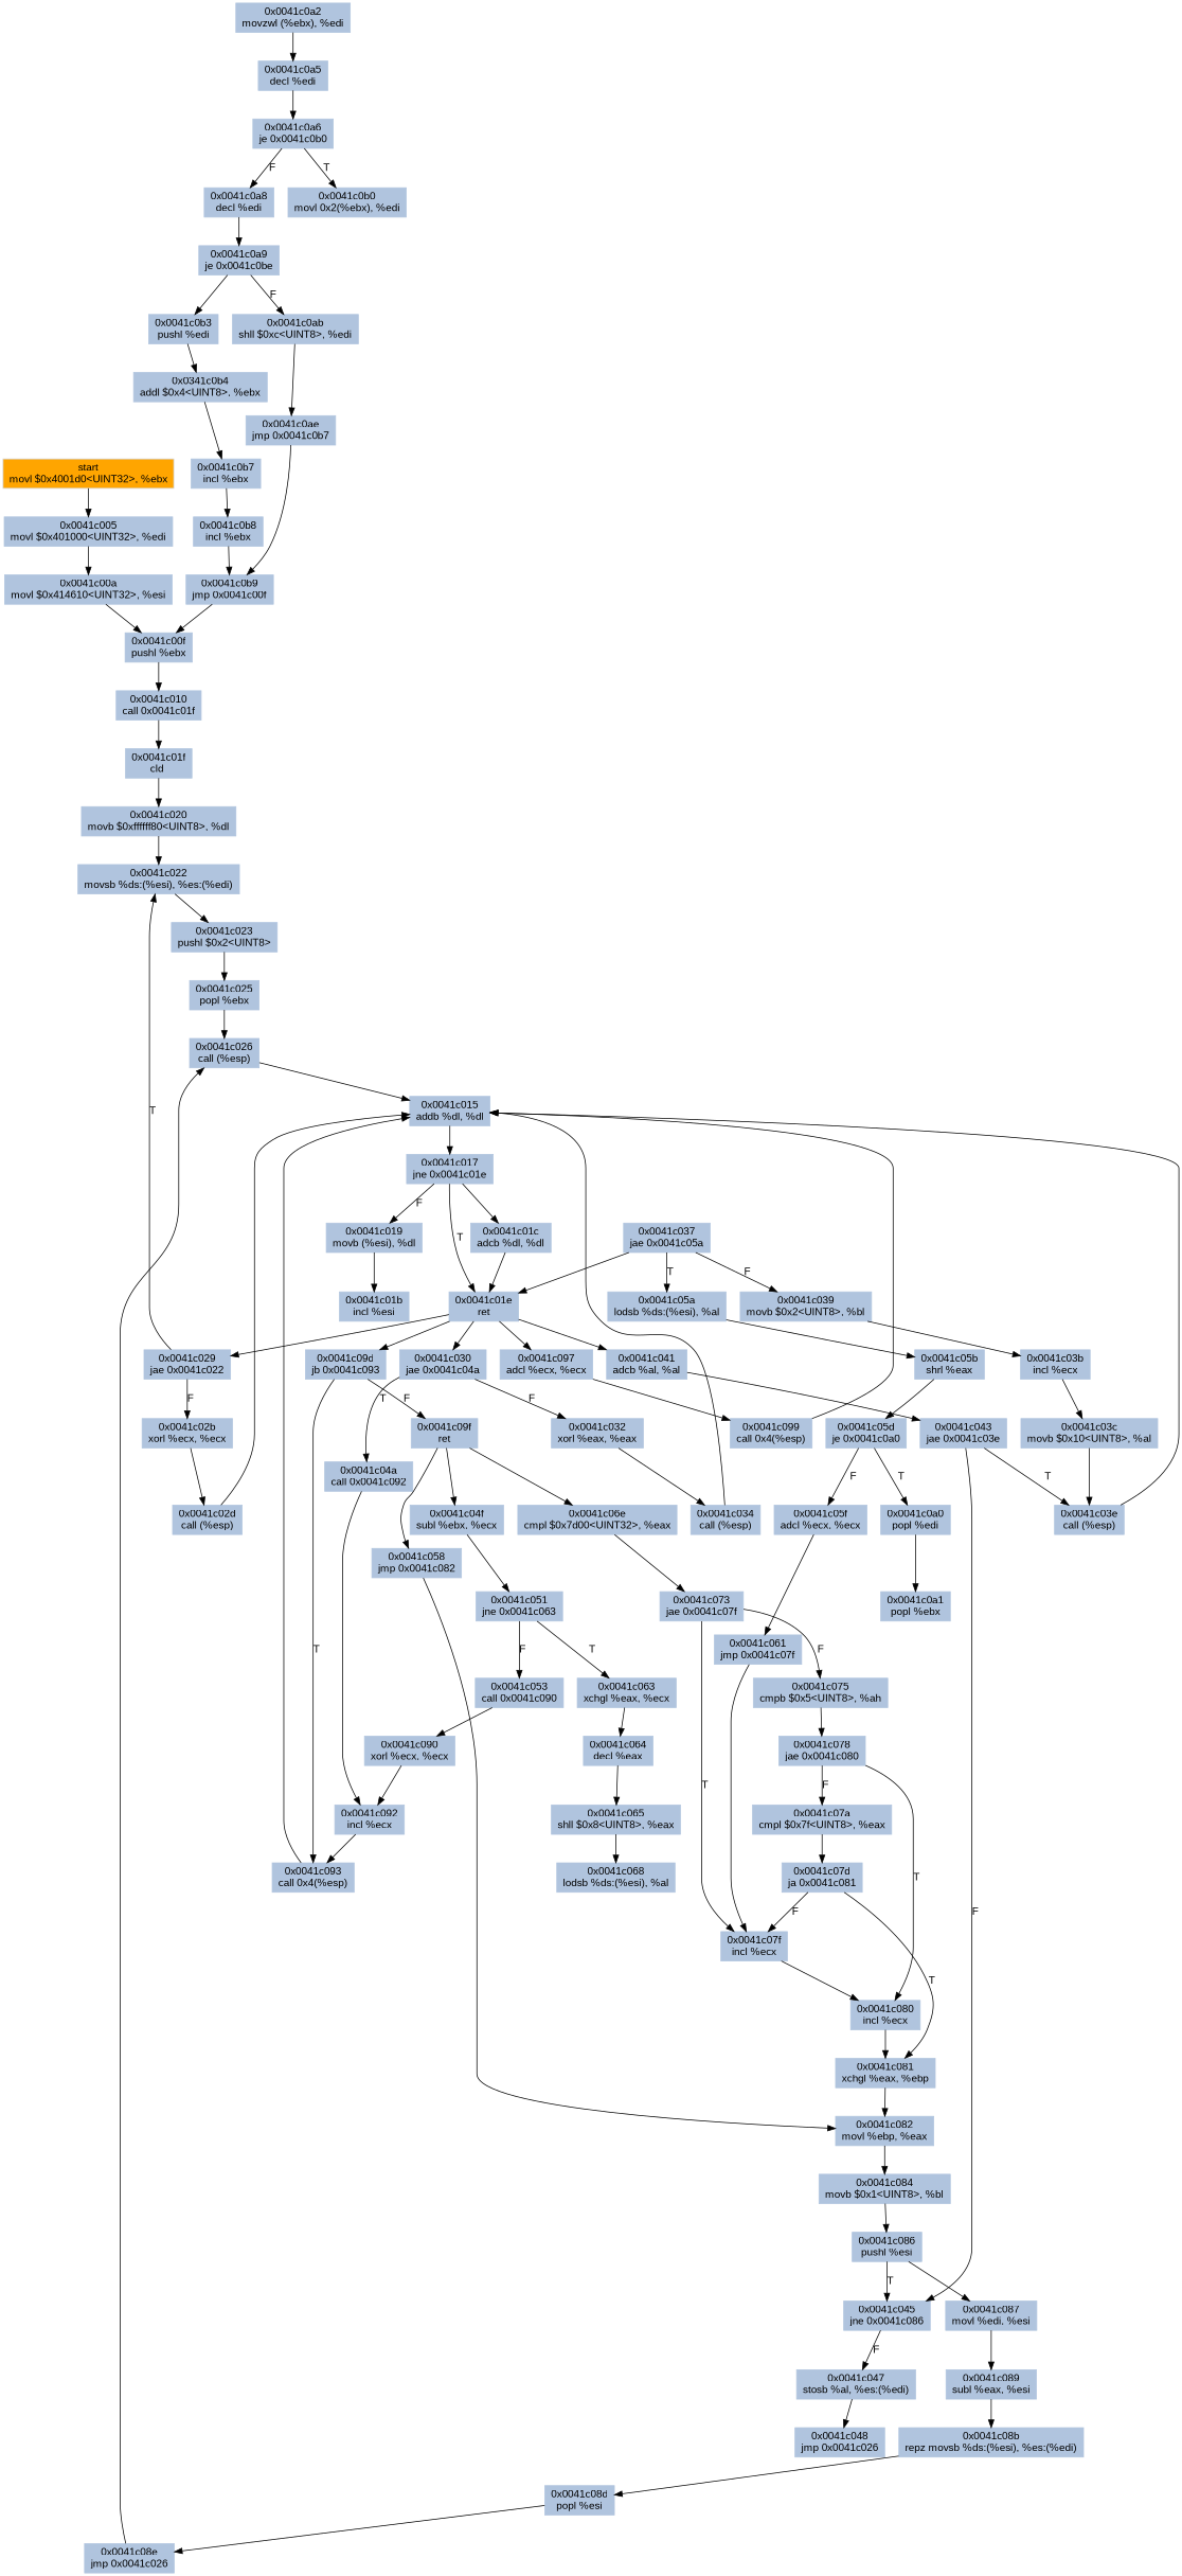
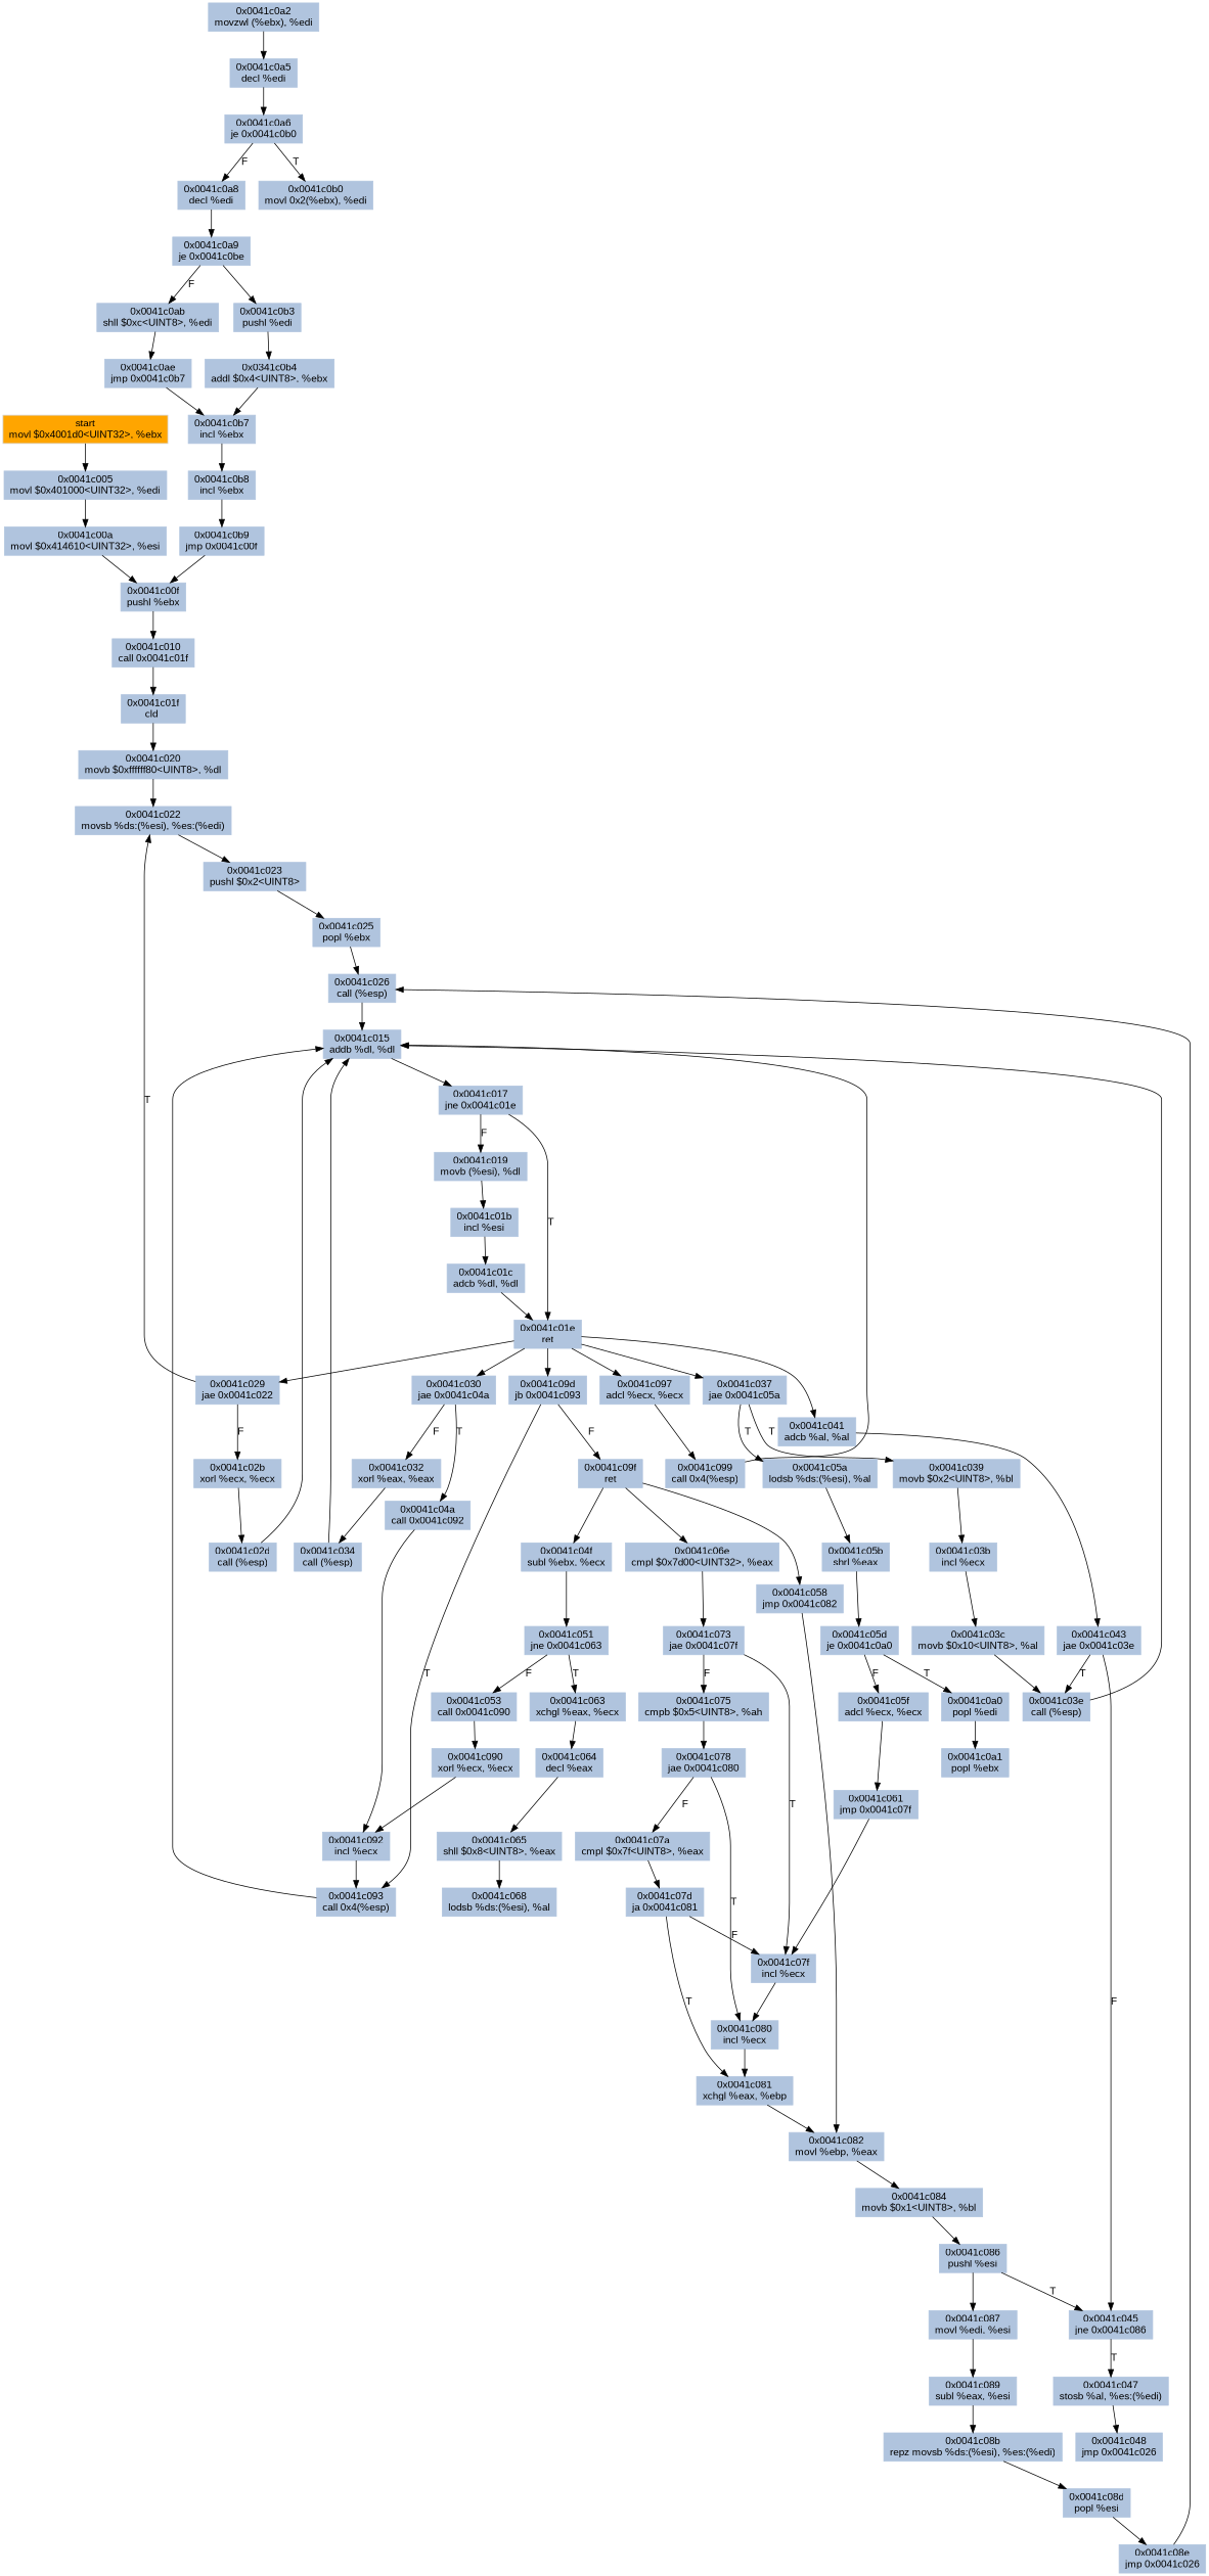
  digraph {
    fontname="Liberation Sans"
    node [color=lightsteelblue fillcolor=lightsteelblue fontname="Liberation Sans" shape=rectangle style=filled]
    edge [color="#000000" fontname="Liberation Sans"]
    n1 [color=lightgrey fillcolor=orange label="start\nmovl $0x4001d0<UINT32>, %ebx"]
    n2 [label="0x0041c005\nmovl $0x401000<UINT32>, %edi"]
    n3 [label="0x0041c00a\nmovl $0x414610<UINT32>, %esi"]
    n4 [label="0x0041c00f\npushl %ebx"]
    n5 [label="0x0041c010\ncall 0x0041c01f"]
    n6 [label="0x0041c01f\ncld "]
    n7 [label="0x0041c020\nmovb $0xffffff80<UINT8>, %dl"]
    n8 [label="0x0041c022\nmovsb %ds:(%esi), %es:(%edi)"]
    n9 [label="0x0041c023\npushl $0x2<UINT8>"]
    n10 [label="0x0041c025\npopl %ebx"]
    n11 [label="0x0041c026\ncall (%esp)"]
    n12 [label="0x0041c015\naddb %dl, %dl"]
    n13 [label="0x0041c017\njne 0x0041c01e"]
    n14 [label="0x0041c019\nmovb (%esi), %dl"]
    n15 [label="0x0041c01e\nret"]
    n16 [label="0x0041c01b\nincl %esi"]
    n17 [label="0x0041c029\njae 0x0041c022"]
    n18 [label="0x0041c030\njae 0x0041c04a"]
    n19 [label="0x0041c037\njae 0x0041c05a"]
    n20 [label="0x0041c041\nadcb %al, %al"]
    n21 [label="0x0041c097\nadcl %ecx, %ecx"]
    n22 [label="0x0041c09d\njb 0x0041c093"]
    n23 [label="0x0041c01c\nadcb %dl, %dl"]
    n24 [label="0x0041c02b\nxorl %ecx, %ecx"]
    n25 [label="0x0041c032\nxorl %eax, %eax"]
    n26 [label="0x0041c04a\ncall 0x0041c092"]
    n27 [label="0x0041c039\nmovb $0x2<UINT8>, %bl"]
    n28 [label="0x0041c05a\nlodsb %ds:(%esi), %al"]
    n29 [label="0x0041c043\njae 0x0041c03e"]
    n30 [label="0x0041c099\ncall 0x4(%esp)"]
    n31 [label="0x0041c093\ncall 0x4(%esp)"]
    n32 [label="0x0041c09f\nret"]
    n33 [label="0x0041c02d\ncall (%esp)"]
    n34 [label="0x0041c034\ncall (%esp)"]
    n35 [label="0x0041c092\nincl %ecx"]
    n36 [label="0x0041c03b\nincl %ecx"]
    n37 [label="0x0041c05b\nshrl %eax"]
    n38 [label="0x0041c03c\nmovb $0x10<UINT8>, %al"]
    n39 [label="0x0041c03e\ncall (%esp)"]
    n40 [label="0x0041c045\njne 0x0041c086"]
    n41 [label="0x0041c047\nstosb %al, %es:(%edi)"]
    n42 [label="0x0041c048\njmp 0x0041c026"]
    n43 [label="0x0041c086\npushl %esi"]
    n44 [label="0x0041c087\nmovl %edi, %esi"]
    n45 [label="0x0041c05d\nje 0x0041c0a0"]
    n46 [label="0x0041c05f\nadcl %ecx, %ecx"]
    n47 [label="0x0041c0a0\npopl %edi"]
    n48 [label="0x0041c061\njmp 0x0041c07f"]
    n49 [label="0x0041c0a1\npopl %ebx"]
    n50 [label="0x0041c07f\nincl %ecx"]
    n51 [label="0x0041c080\nincl %ecx"]
    n52 [label="0x0041c081\nxchgl %eax, %ebp"]
    n53 [label="0x0041c082\nmovl %ebp, %eax"]
    n54 [label="0x0041c084\nmovb $0x1<UINT8>, %bl"]
    n55 [label="0x0041c089\nsubl %eax, %esi"]
    n56 [label="0x0041c08b\nrepz movsb %ds:(%esi), %es:(%edi)"]
    n57 [label="0x0041c08d\npopl %esi"]
    n58 [label="0x0041c08e\njmp 0x0041c026"]
    n59 [label="0x0041c04f\nsubl %ebx, %ecx"]
    n60 [label="0x0041c06e\ncmpl $0x7d00<UINT32>, %eax"]
    n61 [label="0x0041c058\njmp 0x0041c082"]
    n62 [label="0x0041c051\njne 0x0041c063"]
    n63 [label="0x0041c073\njae 0x0041c07f"]
    n64 [label="0x0041c063\nxchgl %eax, %ecx"]
    n65 [label="0x0041c053\ncall 0x0041c090"]
    n66 [label="0x0041c064\ndecl %eax"]
    n67 [label="0x0041c090\nxorl %ecx, %ecx"]
    n68 [label="0x0041c065\nshll $0x8<UINT8>, %eax"]
    n69 [label="0x0041c068\nlodsb %ds:(%esi), %al"]
    n70 [label="0x0041c075\ncmpb $0x5<UINT8>, %ah"]
    n71 [label="0x0041c078\njae 0x0041c080"]
    n72 [label="0x0041c07a\ncmpl $0x7f<UINT8>, %eax"]
    n73 [label="0x0041c07d\nja 0x0041c081"]
    n74 [label="0x0041c0a2\nmovzwl (%ebx), %edi"]
    n75 [label="0x0041c0a5\ndecl %edi"]
    n76 [label="0x0041c0a6\nje 0x0041c0b0"]
    n77 [label="0x0041c0a8\ndecl %edi"]
    n78 [label="0x0041c0b0\nmovl 0x2(%ebx), %edi"]
    n79 [label="0x0041c0a9\nje 0x0041c0be"]
    n80 [label="0x0041c0ab\nshll $0xc<UINT8>, %edi"]
    n81 [label="0x0041c0b3\npushl %edi"]
    n82 [label="0x0041c0ae\njmp 0x0041c0b7"]
    n83 [label="0x0041c0b7\nincl %ebx"]
    n84 [label="0x0041c0b8\nincl %ebx"]
    n85 [label="0x0041c0b9\njmp 0x0041c00f"]
    n86 [label="0x0341c0b4\naddl $0x4<UINT8>, %ebx"]
    n1 -> n2
    n2 -> n3
    n3 -> n4
    n4 -> n5
    n5 -> n6
    n6 -> n7
    n7 -> n8
    n8 -> n9
    n9 -> n10
    n10 -> n11
    n11 -> n12
    n12 -> n13
    n13 -> n14 [label=F]
    n13 -> n15 [label=T]
    n14 -> n16
    n15 -> n17
    n15 -> n18
-   n19 -> n15
+   n15 -> n19
    n15 -> n20
    n15 -> n21
    n15 -> n22
-   n13 -> n23
+   n16 -> n23
    n17 -> n8 [label=T]
    n17 -> n24 [label=F]
    n18 -> n25 [label=F]
    n18 -> n26 [label=T]
-   n19 -> n27 [label=F]
+   n19 -> n27 [label=T]
    n19 -> n28 [label=T]
    n20 -> n29
    n21 -> n30
    n22 -> n31 [label=T]
    n22 -> n32 [label=F]
    n23 -> n15
    n24 -> n33
    n25 -> n34
    n26 -> n35
    n27 -> n36
    n28 -> n37
    n29 -> n39 [label=T]
    n29 -> n40 [label=F]
    n30 -> n12
    n31 -> n12
    n32 -> n59
    n32 -> n60
    n32 -> n61
    n33 -> n12
    n34 -> n12
    n35 -> n31
    n36 -> n38
    n37 -> n45
    n38 -> n39
    n39 -> n12
-   n40 -> n41 [label=F]
+   n40 -> n41 [label=T]
    n41 -> n42
    n43 -> n40 [label=T]
    n43 -> n44
    n44 -> n55
    n45 -> n46 [label=F]
    n45 -> n47 [label=T]
    n46 -> n48
    n47 -> n49
    n48 -> n50
    n50 -> n51
    n51 -> n52
    n52 -> n53
    n53 -> n54
    n54 -> n43
    n55 -> n56
    n56 -> n57
    n57 -> n58
    n58 -> n11
    n59 -> n62
    n60 -> n63
    n61 -> n53
    n62 -> n64 [label=T]
    n62 -> n65 [label=F]
    n63 -> n50 [label=T]
    n63 -> n70 [label=F]
    n64 -> n66
    n65 -> n67
    n66 -> n68
    n67 -> n35
    n68 -> n69
    n70 -> n71
    n71 -> n51 [label=T]
    n71 -> n72 [label=F]
    n72 -> n73
    n73 -> n50 [label=F]
    n73 -> n52 [label=T]
    n74 -> n75
    n75 -> n76
    n76 -> n77 [label=F]
    n76 -> n78 [label=T]
    n77 -> n79
    n79 -> n80 [label=F]
    n79 -> n81
    n80 -> n82
    n81 -> n86
-   n82 -> n85
+   n82 -> n83
    n83 -> n84
    n84 -> n85
    n85 -> n4
    n86 -> n83
  }
